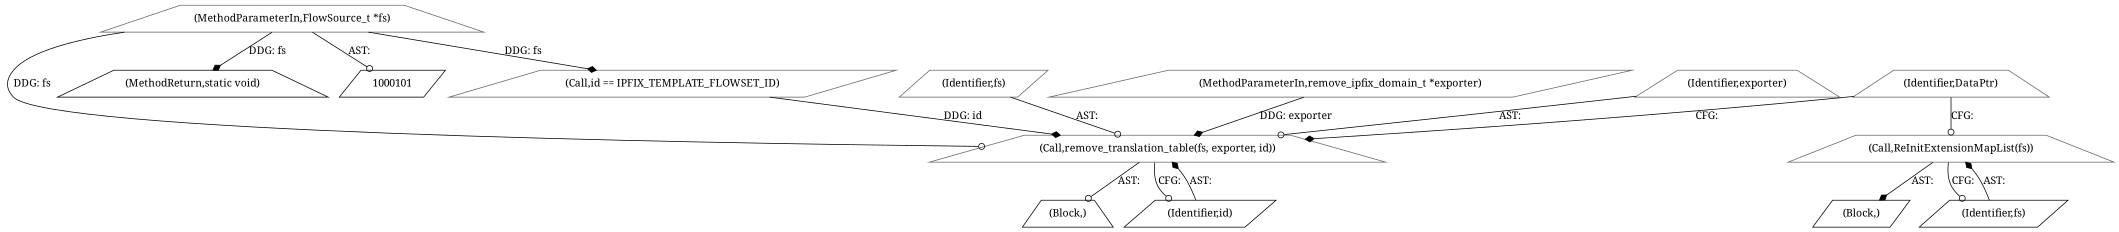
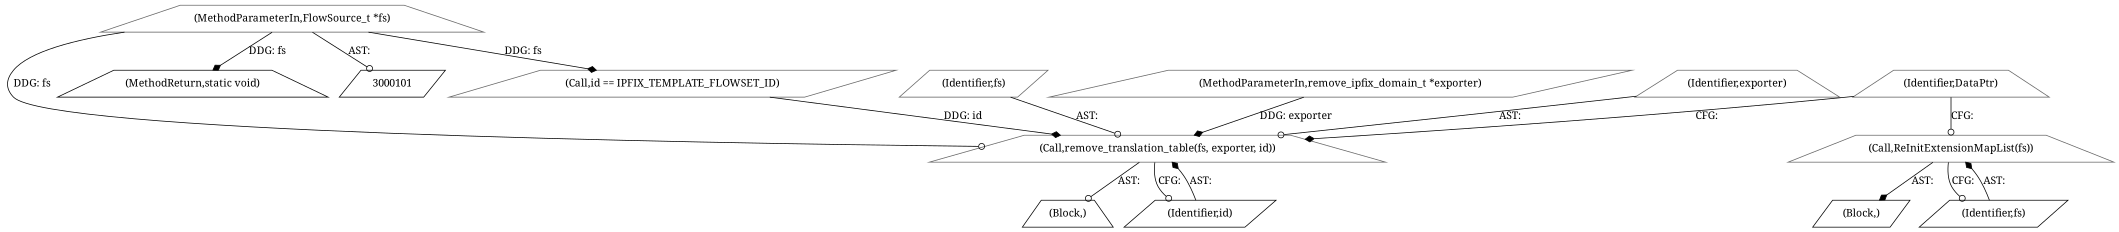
  digraph {
    fontname="Noto Serif"
    node [color=gray40 fontname="Noto Serif" shape=trapezium]
    edge [arrowhead=odot fontname="Noto Serif"]
    n1 [label="(MethodParameterIn,FlowSource_t *fs)"]
    n2 [label="(Call,remove_translation_table(fs, exporter, id))"]
    n3 [color=black label="(MethodReturn,static void)"]
-   1000101 [color=black shape=parallelogram]
+   1000101 [color=black shape=parallelogram label=3000101]
    n5 [label="(Call,id == IPFIX_TEMPLATE_FLOWSET_ID)" shape=parallelogram]
    n6 [label="(Call,ReInitExtensionMapList(fs))"]
    n7 [color=black label="(Block,)" shape=parallelogram]
    n8 [color=black label="(Identifier,fs)" shape=parallelogram]
    n9 [color=black label="(Block,)"]
    n10 [color=black label="(Identifier,id)" shape=parallelogram]
    n11 [label="(Identifier,fs)" shape=parallelogram]
    n12 [label="(MethodParameterIn,remove_ipfix_domain_t *exporter)" shape=parallelogram]
    n13 [label="(Identifier,exporter)"]
    n14 [label="(Identifier,DataPtr)"]
    n1 -> n2 [label="DDG: fs"]
    n1 -> n3 [arrowhead=diamond label="DDG: fs"]
    n1 -> 1000101 [label="AST: "]
    n1 -> n5 [arrowhead=diamond label="DDG: fs"]
    n2 -> n9 [label="AST: "]
    n2 -> n10 [label="CFG: "]
    n5 -> n2 [arrowhead=diamond label="DDG: id"]
    n6 -> n7 [arrowhead=diamond label="AST: "]
    n6 -> n8 [label="CFG: "]
    n8 -> n6 [arrowhead=diamond label="AST: "]
    n10 -> n2 [arrowhead=diamond label="AST: "]
    n11 -> n2 [label="AST: "]
    n12 -> n2 [arrowhead=diamond label="DDG: exporter"]
    n13 -> n2 [label="AST: "]
    n14 -> n2 [arrowhead=diamond label="CFG: "]
    n14 -> n6 [label="CFG: "]
  }
